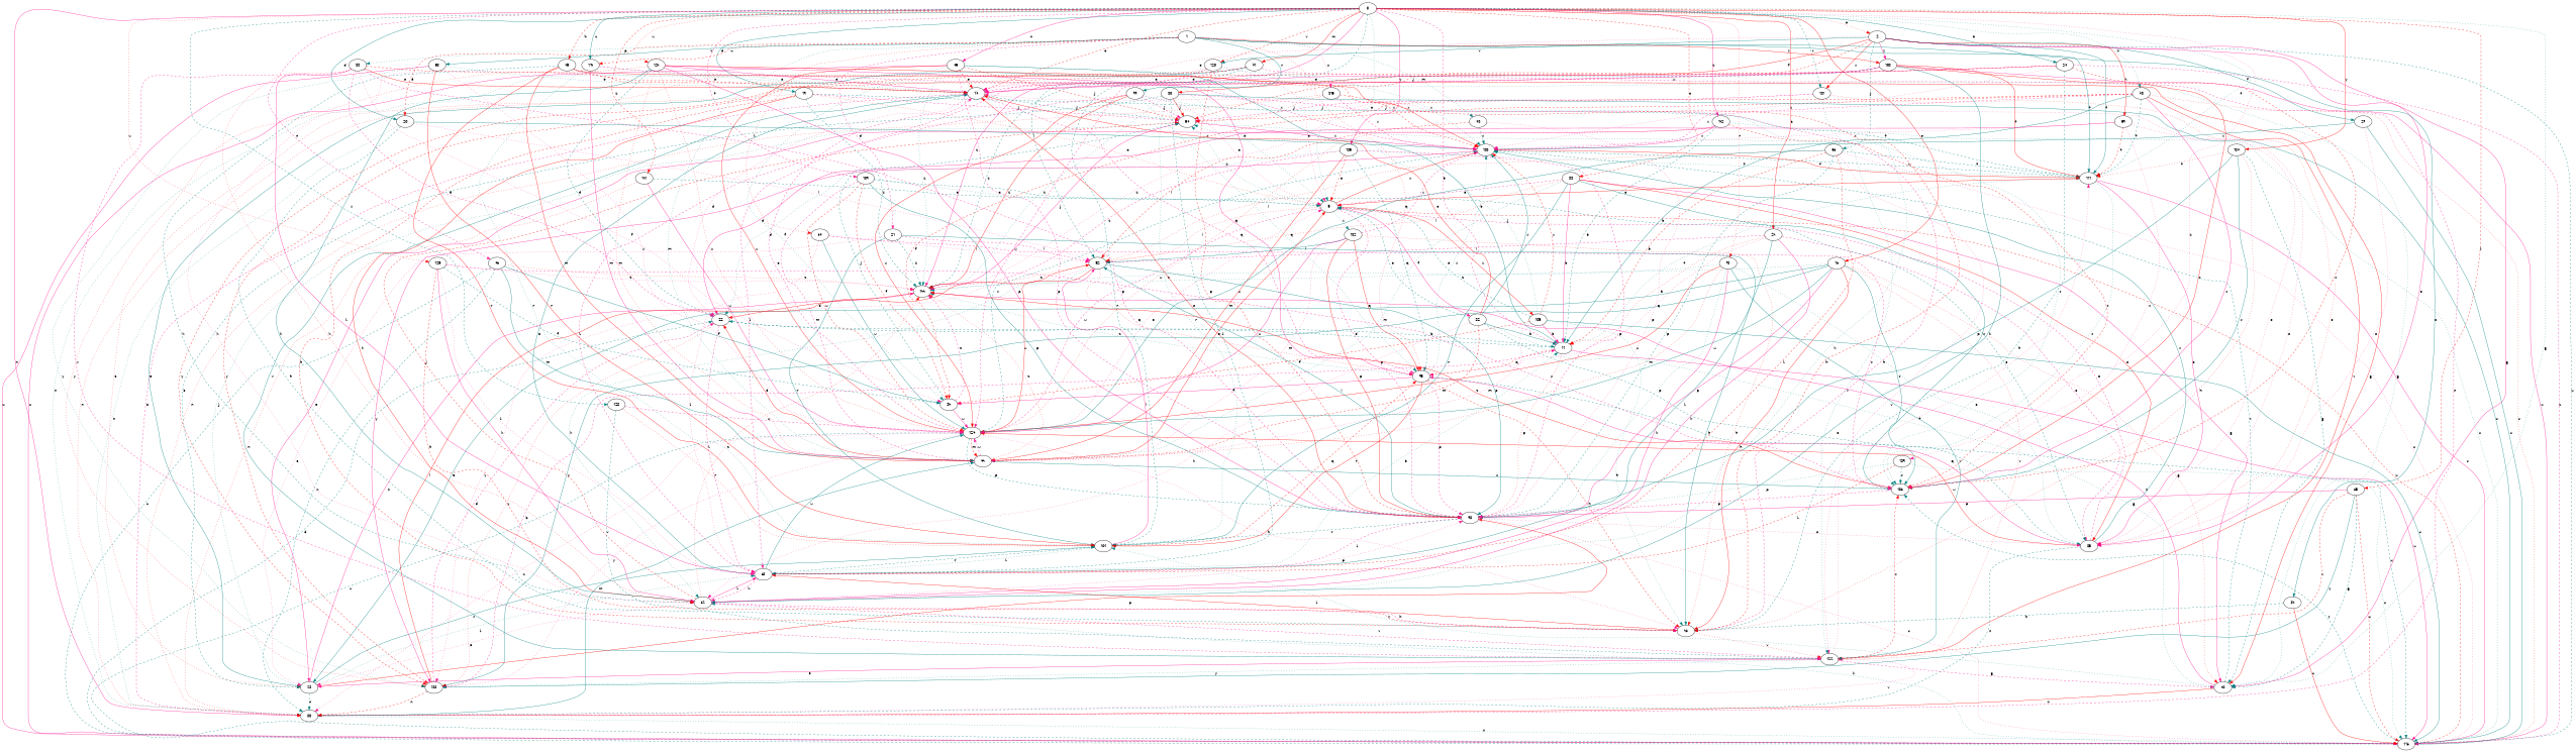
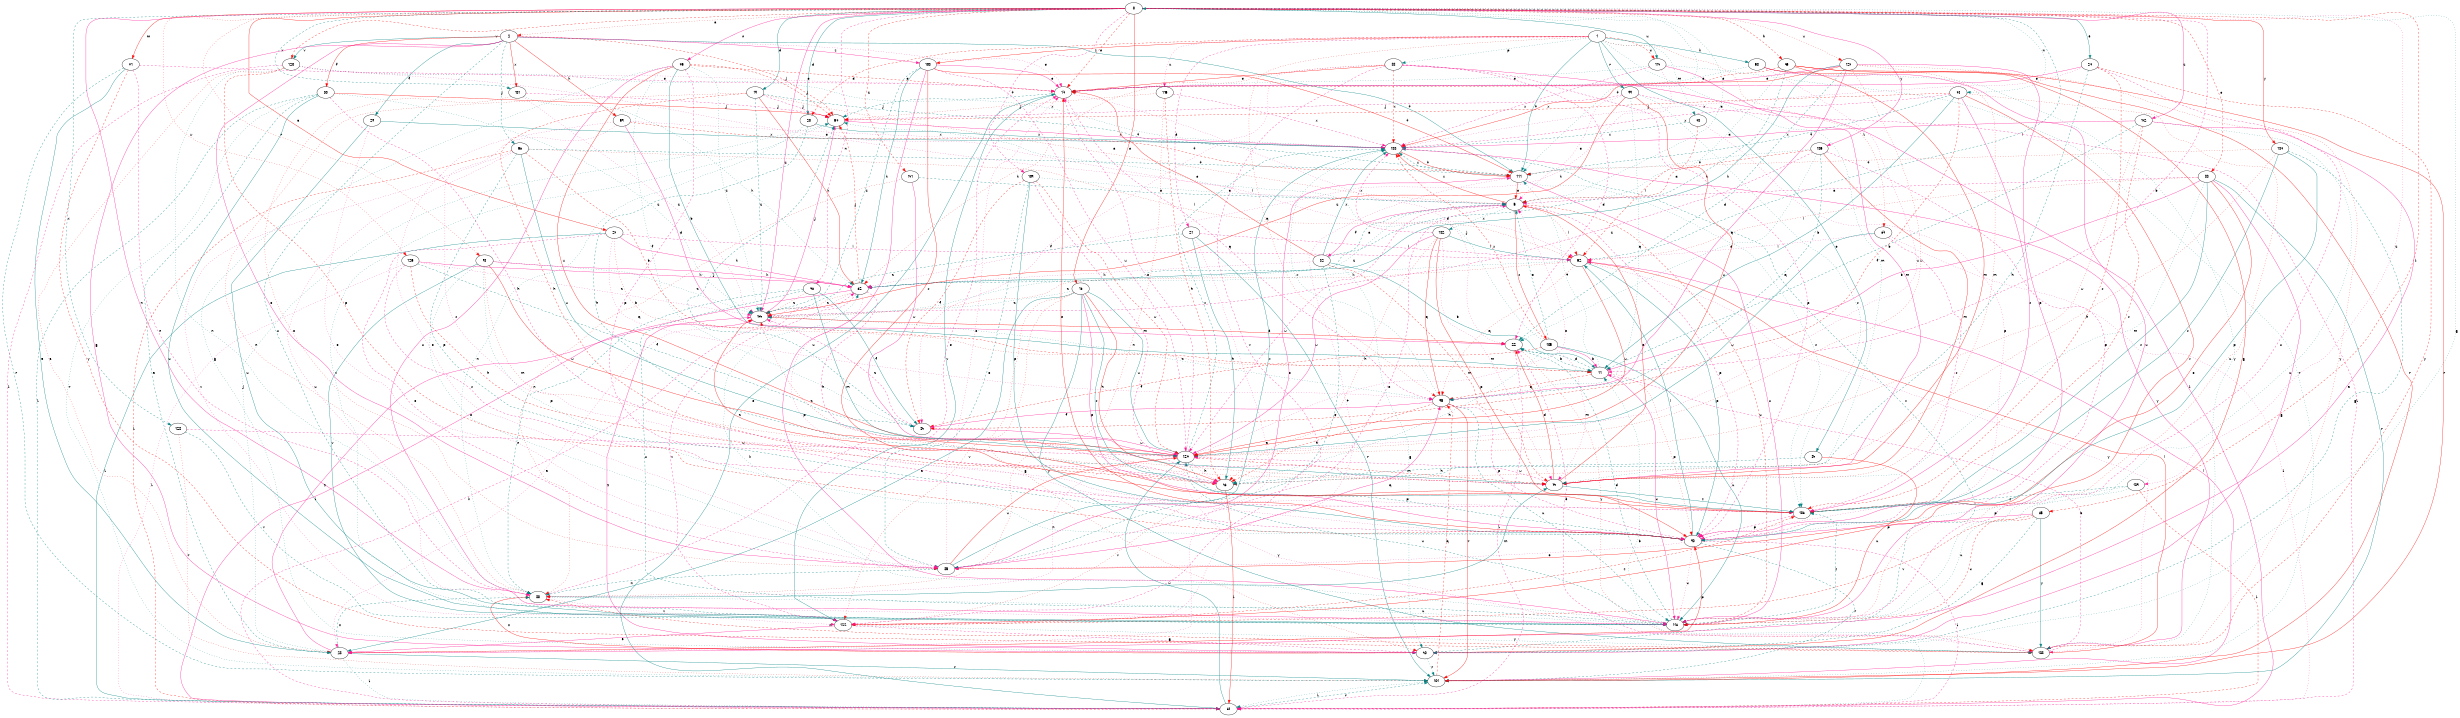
  strict digraph {
    fontname="Patrick Hand"
    node [fontname="Patrick Hand"]
    edge [color=teal fontname="Patrick Hand" style=dashed]
    0
    2
    5
    11
    16
    17
    19
    20
    24
    27
    40
    45
    52
    65
    71
    75
    76
    78
    80
    83
    98
    109
    111
    114
    120
    124
    125
    128
    131
    135
    137
    139
    141
    142
    144
    103
    29
    30
    56
    57
    59
    85
    116
    32
    90
    105
    127
    132
    133
    95
    22
    28
    46
    106
    122
    138
    62
    68
    101
    74
    34
    1
    21
    58
    67
    73
    84
    88
    99
-   115 [label=315]
+   115
    0 -> 2 [color=red label=a style=dotted]
    0 -> 5 [label=a style=dotted]
    0 -> 11 [color=deeppink label=b]
    0 -> 16 [color=red label=c style=solid]
    0 -> 17 [color=red label=c]
    0 -> 19 [label=d style=solid]
    0 -> 20 [label=d style=solid]
    0 -> 24 [color=red label=e style=solid]
    0 -> 27 [label=e style=solid]
    0 -> 40 [label=g style=dotted]
    0 -> 45 [color=red label=h]
-   0 -> 52 [label=i]
+   52 -> 0 [label=i]
    0 -> 65 [color=red label=l]
    0 -> 71 [color=red label=m style=solid]
    0 -> 75 [color=deeppink label=n style=solid]
    0 -> 76 [color=deeppink label=n]
    0 -> 78 [label=n style=dotted]
    0 -> 80 [color=deeppink label=n style=solid]
    0 -> 83 [color=red label=o]
    0 -> 98 [color=red label=r style=dotted]
    0 -> 109 [color=deeppink label=t]
    0 -> 111 [label=t style=dotted]
    0 -> 114 [label=u style=solid]
    0 -> 120 [color=red label=v]
    0 -> 124 [color=red label=w style=dotted]
    0 -> 125 [color=red label=w style=dotted]
    0 -> 128 [label=x]
    0 -> 131 [label=x]
    0 -> 135 [color=deeppink label=y style=solid]
    0 -> 137 [color=red label=y style=solid]
    0 -> 139 [color=deeppink label=z style=dotted]
    0 -> 141 [color=red label=z]
    0 -> 142 [color=deeppink label=z style=solid]
    0 -> 144 [color=deeppink label=z style=solid]
    2 -> 17 [color=deeppink label=c style=dotted]
    2 -> 40 [color=deeppink label=g style=solid]
    2 -> 111 [label=t style=solid]
    2 -> 120 [label=v style=solid]
    2 -> 131 [color=red label=x style=solid]
    2 -> 103 [color=deeppink label=s style=solid]
    2 -> 29 [label=f style=solid]
    2 -> 30 [color=red label=f style=solid]
    2 -> 56 [label=j]
    2 -> 57 [color=red label=j]
    2 -> 59 [color=red label=k style=solid]
    2 -> 85 [color=deeppink label=o style=solid]
    2 -> 116 [label=u]
    5 -> 52 [color=red label=i style=dotted]
-   5 -> 57 [label=z style=dotted]
+   5 -> 144 [label=z style=dotted]
    5 -> 116 [color=red label=u]
    5 -> 32 [color=deeppink label=f style=solid]
    5 -> 90 [color=deeppink label=p]
    5 -> 105 [color=red label=s style=solid]
    5 -> 127 [color=deeppink label=w]
    5 -> 132 [label=x style=dotted]
    5 -> 133 [color=red label=x style=solid]
    11 -> 111 [label=t style=dotted]
    11 -> 116 [color=deeppink label=u style=solid]
    11 -> 90 [color=red label=p style=dotted]
    11 -> 95 [color=red label=q]
    11 -> 22 [label=d]
    16 -> 40 [color=red label=g style=dotted]
    16 -> 144 [label=z style=dotted]
    16 -> 90 [color=deeppink label=p style=solid]
    16 -> 127 [label=w style=solid]
    16 -> 28 [label=e style=solid]
    16 -> 46 [color=red label=h style=solid]
    16 -> 106 [label=s style=solid]
    16 -> 122 [color=red label=v style=dotted]
    16 -> 138 [label=y style=solid]
    17 -> 57 [label=j]
    17 -> 95 [color=deeppink label=q]
    17 -> 22 [color=deeppink label=d style=dotted]
    17 -> 122 [label=v style=solid]
    19 -> 5 [color=red label=a style=dotted]
    19 -> 80 [color=red label=n style=dotted]
    19 -> 111 [label=t]
    19 -> 144 [label=z]
    19 -> 57 [color=deeppink label=j]
    19 -> 46 [color=red label=h]
    19 -> 62 [color=red label=k style=solid]
    20 -> 52 [color=deeppink label=i style=dotted]
    20 -> 80 [label=n style=dotted]
    20 -> 133 [label=x style=solid]
    20 -> 46 [label=h]
    24 -> 11 [color=red label=b style=dotted]
    24 -> 52 [color=deeppink label=i]
    24 -> 85 [color=deeppink label=o]
    24 -> 95 [color=deeppink label=q style=dotted]
    24 -> 62 [color=deeppink label=k style=solid]
    24 -> 68 [label=l style=solid]
-   27 -> 17 [color=deeppink label=w style=solid]
+   27 -> 17 [color=deeppink label=c style=solid]
    27 -> 116 [color=deeppink label=u]
    27 -> 133 [color=deeppink label=x style=dotted]
    27 -> 46 [label=h]
    27 -> 106 [color=red label=s]
    27 -> 138 [color=red label=y]
    40 -> 80 [color=red label=n style=solid]
    40 -> 144 [color=deeppink label=z style=solid]
    40 -> 133 [label=x]
    40 -> 101 [label=r style=dotted]
    45 -> 5 [label=a style=dotted]
    45 -> 17 [color=red label=c]
    45 -> 40 [color=red label=g style=solid]
    45 -> 62 [label=k]
    45 -> 101 [color=red label=r style=solid]
    45 -> 74 [color=red label=m style=solid]
    52 -> 144 [color=red label=z style=dotted]
    52 -> 90 [label=p style=solid]
    52 -> 127 [color=red label=w style=solid]
    52 -> 95 [color=red label=q style=dotted]
    52 -> 138 [color=deeppink label=y style=dotted]
    52 -> 62 [label=k style=dotted]
    65 -> 40 [label=g]
    65 -> 116 [color=red label=u]
    65 -> 90 [color=deeppink label=p style=solid]
    65 -> 122 [color=red label=v]
    65 -> 138 [label=y style=solid]
    71 -> 17 [color=deeppink label=c]
    71 -> 80 [color=deeppink label=n]
    71 -> 28 [label=e style=solid]
    71 -> 138 [color=red label=y]
    71 -> 101 [label=r]
    75 -> 11 [label=b style=solid]
    75 -> 17 [color=red label=c]
    75 -> 40 [label=g style=dotted]
    75 -> 144 [label=z style=dotted]
    75 -> 57 [color=red label=j]
    75 -> 116 [color=deeppink label=u style=solid]
    75 -> 90 [color=deeppink label=p]
    75 -> 127 [color=red label=w style=solid]
    75 -> 34 [label=f style=dotted]
    76 -> 80 [label=n]
    76 -> 144 [color=red label=z style=dotted]
    76 -> 116 [label=u]
    76 -> 74 [label=m style=solid]
    76 -> 34 [label=f style=solid]
    78 -> 11 [label=b style=solid]
    78 -> 111 [label=t]
    78 -> 57 [color=red label=j]
    78 -> 116 [color=red label=u style=dotted]
    78 -> 133 [color=deeppink label=x]
    78 -> 106 [color=deeppink label=s style=solid]
    78 -> 122 [color=red label=v style=solid]
    78 -> 34 [color=red label=f]
    80 -> 17 [color=deeppink label=c]
    80 -> 116 [label=u style=dotted]
    80 -> 122 [color=deeppink label=v style=dotted]
    80 -> 74 [label=m style=solid]
    83 -> 5 [color=deeppink label=a]
    83 -> 11 [color=deeppink label=b style=solid]
    83 -> 40 [color=deeppink label=g style=solid]
    83 -> 52 [color=red label=i style=dotted]
    83 -> 85 [color=red label=o style=solid]
    83 -> 106 [label=s style=solid]
    83 -> 101 [label=r style=solid]
    83 -> 74 [label=m style=dotted]
    98 -> 144 [label=z style=dotted]
    98 -> 85 [label=o style=dotted]
    98 -> 90 [label=p style=dotted]
    98 -> 127 [color=red label=w style=solid]
    98 -> 122 [label=v style=solid]
    98 -> 62 [color=deeppink label=k style=solid]
    98 -> 74 [color=red label=m style=dotted]
    109 -> 5 [label=a style=dotted]
    109 -> 85 [label=o]
    109 -> 90 [label=p style=solid]
    109 -> 127 [color=red label=w]
    109 -> 74 [color=deeppink label=m]
    109 -> 34 [color=red label=f]
    111 -> 5 [color=red label=a style=solid]
    111 -> 85 [color=deeppink label=o style=solid]
    111 -> 116 [color=deeppink label=u style=solid]
    111 -> 133 [label=x]
    111 -> 106 [label=s style=dotted]
    114 -> 17 [label=c style=dotted]
    114 -> 133 [color=deeppink label=x]
    114 -> 62 [color=deeppink label=k style=dotted]
    114 -> 101 [label=r style=dotted]
    114 -> 74 [color=deeppink label=m style=solid]
    120 -> 5 [color=deeppink label=a style=dotted]
    120 -> 17 [color=deeppink label=c style=dotted]
    120 -> 80 [label=n style=dotted]
    120 -> 90 [color=red label=p]
    120 -> 133 [label=x style=dotted]
    120 -> 28 [color=red label=e style=dotted]
    120 -> 68 [color=deeppink label=l]
    124 -> 17 [color=deeppink label=c style=solid]
    124 -> 90 [color=deeppink label=p style=solid]
    124 -> 127 [color=red label=w style=dotted]
    124 -> 133 [color=red label=x style=solid]
    124 -> 95 [color=deeppink label=q style=solid]
    124 -> 22 [label=d]
    124 -> 138 [color=red label=y style=dotted]
    124 -> 62 [label=k style=solid]
    124 -> 74 [color=red label=m style=dotted]
    125 -> 144 [color=deeppink label=z style=dotted]
    125 -> 46 [color=red label=h]
    125 -> 106 [color=deeppink label=s]
    125 -> 62 [color=deeppink label=k style=solid]
    125 -> 68 [color=deeppink label=l style=dotted]
    125 -> 34 [label=f]
    128 -> 127 [color=deeppink label=w]
    128 -> 122 [label=v]
    128 -> 101 [color=red label=r style=dotted]
    131 -> 144 [color=deeppink label=z style=dotted]
    131 -> 57 [color=deeppink label=j]
    131 -> 85 [color=red label=o style=dotted]
    131 -> 62 [label=k style=dotted]
    135 -> 5 [color=red label=a]
    135 -> 111 [label=t style=dotted]
    135 -> 144 [color=deeppink label=z]
    135 -> 90 [color=deeppink label=p]
    135 -> 95 [label=q]
    135 -> 22 [label=d style=dotted]
    135 -> 74 [color=red label=m style=solid]
    137 -> 40 [label=g]
    137 -> 111 [color=red label=t style=dotted]
    137 -> 90 [label=p style=solid]
    137 -> 46 [color=red label=h style=dotted]
    137 -> 106 [label=s style=solid]
    139 -> 116 [label=u style=dotted]
    139 -> 90 [label=p style=dotted]
    139 -> 106 [label=s]
    139 -> 68 [color=red label=l]
    141 -> 5 [label=a]
    141 -> 80 [color=red label=n style=dotted]
    141 -> 127 [color=deeppink label=w style=solid]
    142 -> 11 [label=b]
    142 -> 116 [label=u style=dotted]
    142 -> 127 [color=red label=w style=dotted]
    142 -> 133 [color=deeppink label=x style=solid]
    142 -> 28 [color=deeppink label=e style=solid]
    142 -> 106 [color=red label=s]
    144 -> 57 [color=deeppink label=j style=solid]
    144 -> 22 [color=red label=d style=solid]
    103 -> 17 [color=deeppink label=c style=solid]
    103 -> 111 [color=red label=t style=solid]
    103 -> 144 [label=z]
    103 -> 116 [color=deeppink label=u style=solid]
    103 -> 127 [color=deeppink label=w]
    103 -> 106 [color=red label=s style=solid]
    103 -> 62 [label=k style=solid]
    29 -> 85 [color=deeppink label=o style=dotted]
    29 -> 116 [label=u style=solid]
    29 -> 133 [label=x style=solid]
    30 -> 144 [label=z style=dotted]
    30 -> 57 [color=red label=j style=solid]
    30 -> 116 [label=u style=solid]
    30 -> 28 [label=e]
    30 -> 46 [color=deeppink label=h]
    30 -> 68 [label=l]
    30 -> 101 [label=r style=dotted]
    56 -> 11 [color=red label=b]
    56 -> 52 [color=red label=i style=dotted]
    56 -> 111 [label=t]
    56 -> 116 [color=deeppink label=u style=dotted]
    56 -> 90 [label=p]
    56 -> 127 [label=w style=solid]
    56 -> 122 [color=deeppink label=v style=dotted]
    56 -> 68 [color=red label=l]
    57 -> 133 [color=deeppink label=x style=solid]
    57 -> 122 [label=v style=dotted]
    59 -> 111 [color=red label=t]
    59 -> 85 [color=deeppink label=o style=dotted]
    59 -> 133 [color=deeppink label=x style=dotted]
    59 -> 22 [color=deeppink label=d style=solid]
    59 -> 106 [color=deeppink label=s style=dotted]
    85 -> 5 [color=deeppink label=a]
    85 -> 17 [color=deeppink label=c style=dotted]
    85 -> 80 [label=n]
    85 -> 127 [color=red label=w style=solid]
    85 -> 133 [label=x style=solid]
    85 -> 95 [color=deeppink label=q style=solid]
    116 -> 127 [label=w]
    116 -> 22 [label=d]
    116 -> 106 [label=s]
    116 -> 62 [label=k style=dotted]
    32 -> 5 [label=a]
    32 -> 11 [label=b style=solid]
    32 -> 17 [color=red label=c style=solid]
    32 -> 40 [label=g style=dotted]
    32 -> 85 [label=o]
    32 -> 133 [label=x style=solid]
    32 -> 62 [color=deeppink label=k style=dotted]
    32 -> 74 [color=red label=m]
    90 -> 17 [color=red label=c style=solid]
    90 -> 52 [label=i style=solid]
    90 -> 85 [color=deeppink label=o style=dotted]
    90 -> 116 [color=deeppink label=u style=dotted]
    90 -> 68 [color=deeppink label=l]
    90 -> 101 [label=r]
    105 -> 5 [label=a]
    105 -> 11 [color=deeppink label=b style=solid]
    105 -> 57 [label=j style=dotted]
    105 -> 116 [label=u style=solid]
    105 -> 133 [color=red label=x]
    105 -> 46 [label=h style=dotted]
    105 -> 74 [color=deeppink label=m style=dotted]
    105 -> 34 [color=red label=f]
    127 -> 5 [color=deeppink label=a style=dotted]
    127 -> 17 [color=deeppink label=c]
    127 -> 80 [color=deeppink label=n style=dotted]
    127 -> 90 [label=p]
    127 -> 133 [label=x]
    127 -> 46 [color=deeppink label=h style=dotted]
    127 -> 138 [color=deeppink label=y style=dotted]
    127 -> 74 [color=red label=m]
    132 -> 52 [label=i style=solid]
    132 -> 90 [color=red label=p style=solid]
    132 -> 127 [color=deeppink label=w style=solid]
    132 -> 133 [color=deeppink label=x]
    132 -> 95 [color=red label=q style=solid]
    132 -> 46 [color=red label=h style=dotted]
    132 -> 74 [color=deeppink label=m style=dotted]
    133 -> 111 [color=red label=t style=solid]
    133 -> 138 [color=deeppink label=y style=solid]
    95 -> 144 [label=z style=dotted]
    95 -> 116 [label=u]
    95 -> 90 [color=deeppink label=p]
    95 -> 133 [label=x style=dotted]
    95 -> 46 [color=red label=h]
    95 -> 101 [color=red label=r style=solid]
    95 -> 34 [color=deeppink label=f style=solid]
    22 -> 11 [label=b]
    22 -> 138 [color=red label=y style=dotted]
    22 -> 68 [color=deeppink label=l]
    28 -> 80 [label=n]
    28 -> 144 [color=deeppink label=z style=solid]
    28 -> 57 [label=j style=dotted]
    28 -> 90 [color=red label=p style=solid]
    28 -> 68 [label=l style=dotted]
    28 -> 101 [label=r style=solid]
    46 -> 122 [color=red label=v style=dotted]
    46 -> 68 [color=red label=l style=solid]
    106 -> 144 [color=red label=z style=solid]
    106 -> 90 [color=deeppink label=p]
    122 -> 40 [color=deeppink label=g]
    122 -> 111 [color=deeppink label=t style=dotted]
    122 -> 28 [color=deeppink label=e style=solid]
    122 -> 106 [color=red label=s]
    122 -> 138 [label=y style=dotted]
    138 -> 11 [color=deeppink label=b]
    138 -> 52 [color=red label=i style=solid]
    138 -> 80 [color=red label=n]
    138 -> 22 [color=deeppink label=d]
    62 -> 144 [color=red label=z style=dotted]
    62 -> 57 [color=red label=j]
    62 -> 90 [color=deeppink label=p style=dotted]
    62 -> 28 [color=deeppink label=e style=dotted]
    62 -> 46 [color=deeppink label=h]
    62 -> 122 [color=deeppink label=v]
    62 -> 68 [color=deeppink label=l style=solid]
    68 -> 11 [label=b style=dotted]
    68 -> 17 [label=c style=solid]
    68 -> 127 [label=w style=solid]
    68 -> 62 [color=deeppink label=k]
    68 -> 101 [label=r]
    101 -> 52 [color=deeppink label=i style=solid]
    101 -> 95 [color=red label=q]
    101 -> 68 [label=l style=dotted]
    74 -> 5 [color=red label=a style=solid]
    74 -> 144 [color=red label=z style=dotted]
    74 -> 127 [color=deeppink label=w]
    74 -> 22 [color=red label=d style=solid]
    74 -> 106 [label=s style=solid]
    34 -> 144 [color=deeppink label=z]
    34 -> 57 [label=j]
    34 -> 127 [color=deeppink label=w style=solid]
    1 -> 20 [color=red label=d]
    1 -> 111 [label=t style=solid]
    1 -> 114 [color=red label=u]
    1 -> 103 [color=red label=s style=solid]
    1 -> 95 [color=red label=q style=dotted]
    1 -> 74 [label=m style=dotted]
    1 -> 21 [color=deeppink label=d]
    1 -> 58 [label=k style=solid]
    1 -> 67 [color=red label=l style=dotted]
    1 -> 73 [label=m style=dotted]
    1 -> 84 [label=o style=solid]
    1 -> 88 [label=p style=dotted]
    1 -> 99 [label=r style=solid]
    1 -> 115 [color=deeppink label=u style=dotted]
    21 -> 52 [color=deeppink label=i]
    21 -> 144 [label=z]
    21 -> 28 [color=deeppink label=e style=dotted]
    21 -> 46 [label=h style=solid]
    21 -> 101 [label=r style=solid]
    58 -> 17 [label=c style=dotted]
    58 -> 116 [color=deeppink label=u style=solid]
    58 -> 127 [color=deeppink label=w style=dotted]
    58 -> 138 [label=y style=dotted]
    58 -> 101 [color=red label=r style=solid]
    67 -> 52 [color=deeppink label=i style=dotted]
    67 -> 127 [label=w style=solid]
    67 -> 106 [color=deeppink label=s]
    67 -> 68 [color=deeppink label=l style=dotted]
    73 -> 52 [color=red label=i]
    73 -> 90 [color=deeppink label=p style=dotted]
    73 -> 133 [label=x]
    84 -> 116 [color=red label=u style=solid]
    84 -> 46 [label=h]
    88 -> 17 [color=red label=c style=solid]
    88 -> 90 [color=deeppink label=p]
    88 -> 133 [color=red label=x]
    88 -> 22 [color=deeppink label=d]
    88 -> 122 [color=deeppink label=v]
    88 -> 62 [color=red label=k style=dotted]
    88 -> 68 [color=deeppink label=l style=solid]
    88 -> 34 [color=deeppink label=f style=dotted]
    99 -> 5 [color=deeppink label=a style=dotted]
    99 -> 144 [color=red label=z style=solid]
    99 -> 57 [color=deeppink label=j]
    99 -> 127 [color=red label=w style=solid]
    99 -> 95 [label=q style=dotted]
    99 -> 106 [label=s style=dotted]
    99 -> 68 [color=deeppink label=l]
    115 -> 80 [color=red label=n style=dotted]
    115 -> 57 [color=red label=j style=dotted]
    115 -> 133 [color=deeppink label=x]
    115 -> 46 [color=red label=h]
  }
